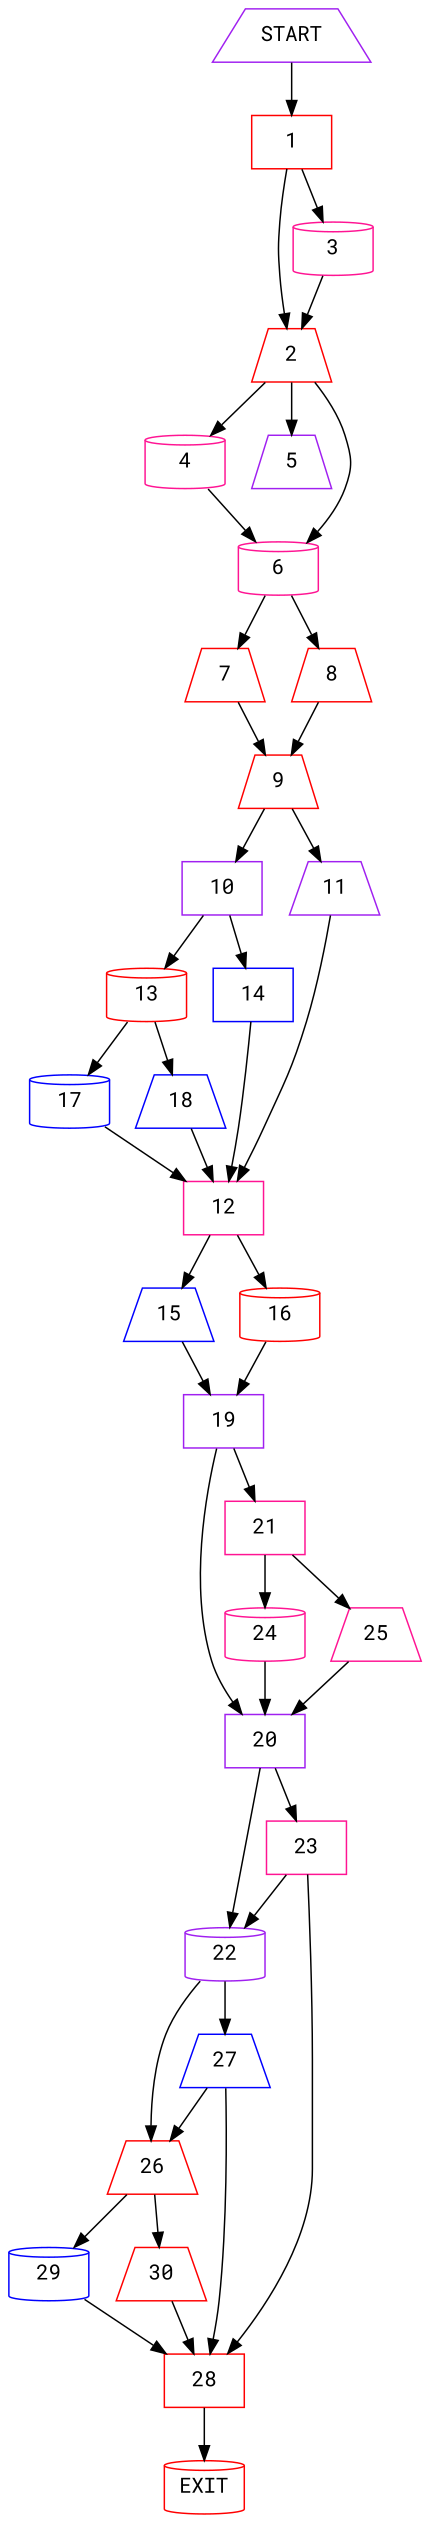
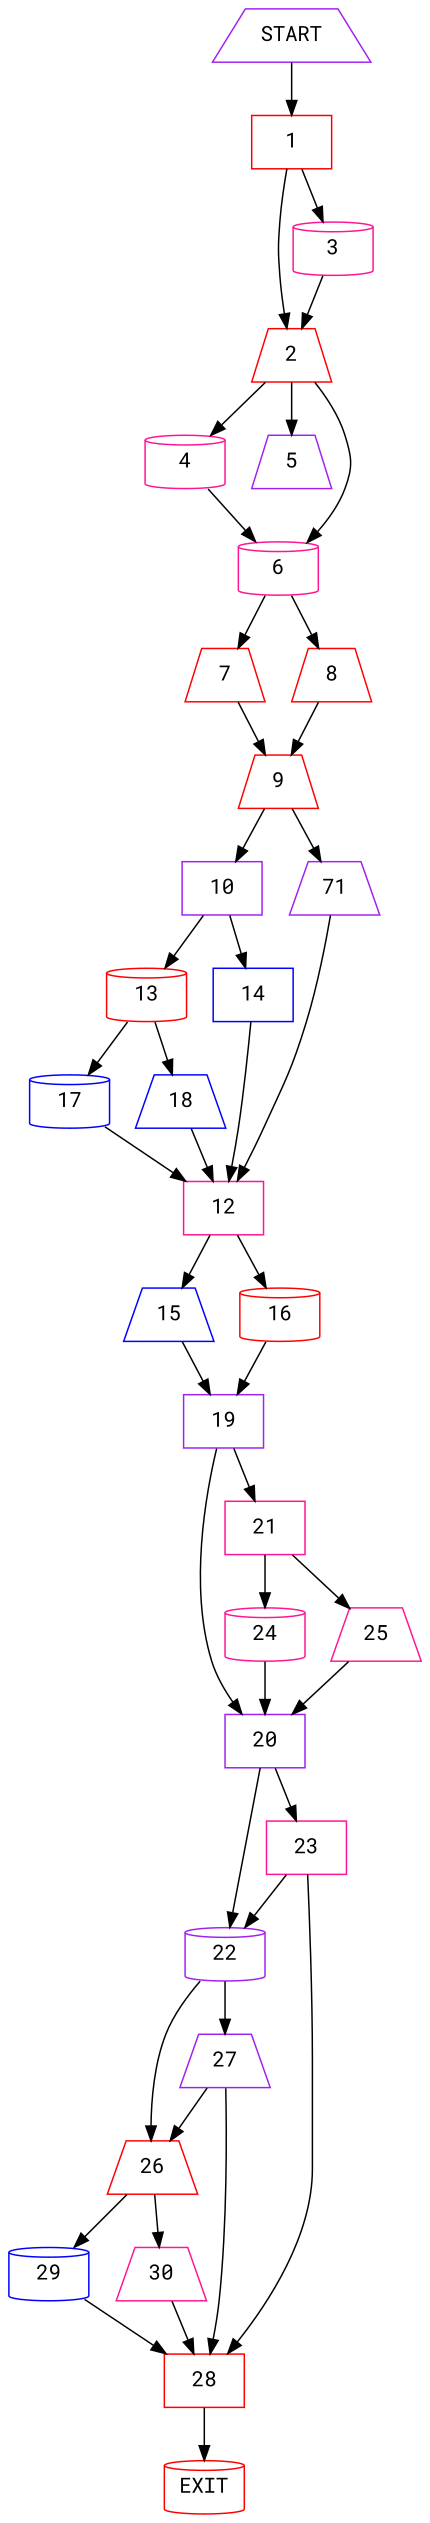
  digraph {
    fontname="Roboto Mono"
    node [color=red fontname="Roboto Mono" shape=trapezium]
    edge [fontname="Roboto Mono"]
    n1 [color=purple label=START]
    1 [shape=box]
    2
    3 [color=deeppink shape=cylinder]
    n5 [label=EXIT shape=cylinder]
    4 [color=deeppink shape=cylinder]
    5 [color=purple]
    6 [color=deeppink shape=cylinder]
    7
    8
    9
    10 [color=purple shape=box]
-   11 [color=purple]
+   11 [color=purple label=71]
    13 [shape=cylinder]
    14 [color=blue shape=box]
    12 [color=deeppink shape=box]
    17 [color=blue shape=cylinder]
    18 [color=blue]
    15 [color=blue]
    16 [shape=cylinder]
    19 [color=purple shape=box]
    20 [color=purple shape=box]
    21 [color=deeppink shape=box]
    22 [color=purple shape=cylinder]
    23 [color=deeppink shape=box]
    24 [color=deeppink shape=cylinder]
    25 [color=deeppink]
    26
-   27 [color=blue]
+   27 [color=purple]
    28 [shape=box]
    29 [color=blue shape=cylinder]
-   30
+   30 [color=deeppink]
    n1 -> 1
    1 -> 2
    1 -> 3
    2 -> 4
    2 -> 5
    2 -> 6
    3 -> 2
    4 -> 6
    6 -> 7
    6 -> 8
    7 -> 9
    8 -> 9
    9 -> 10
    9 -> 11
    10 -> 13
    10 -> 14
    11 -> 12
    13 -> 17
    13 -> 18
    14 -> 12
    12 -> 15
    12 -> 16
    17 -> 12
    18 -> 12
    15 -> 19
    16 -> 19
    19 -> 20
    19 -> 21
    20 -> 22
    20 -> 23
    21 -> 24
    21 -> 25
    22 -> 26
    22 -> 27
    23 -> 22
    23 -> 28
    24 -> 20
    25 -> 20
    26 -> 29
    26 -> 30
    27 -> 26
    27 -> 28
    28 -> n5
    29 -> 28
    30 -> 28
  }
